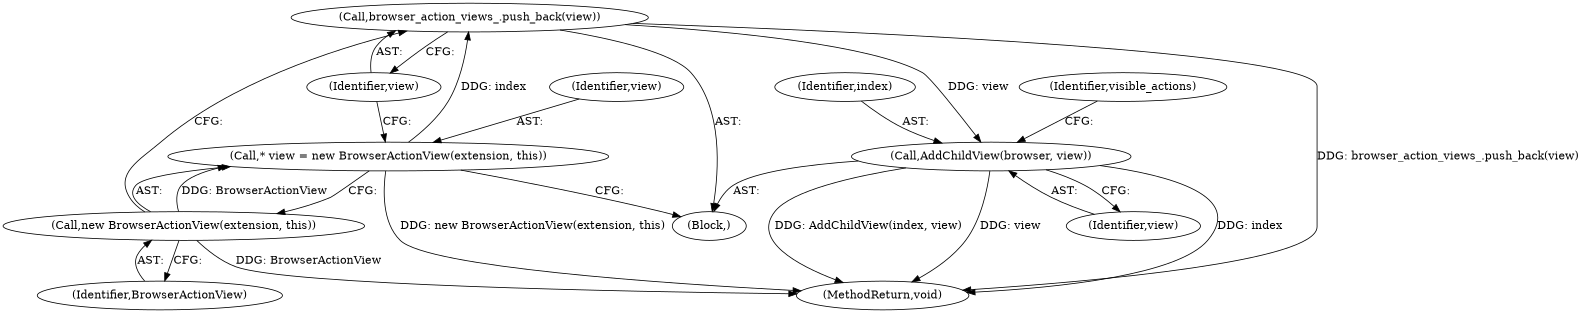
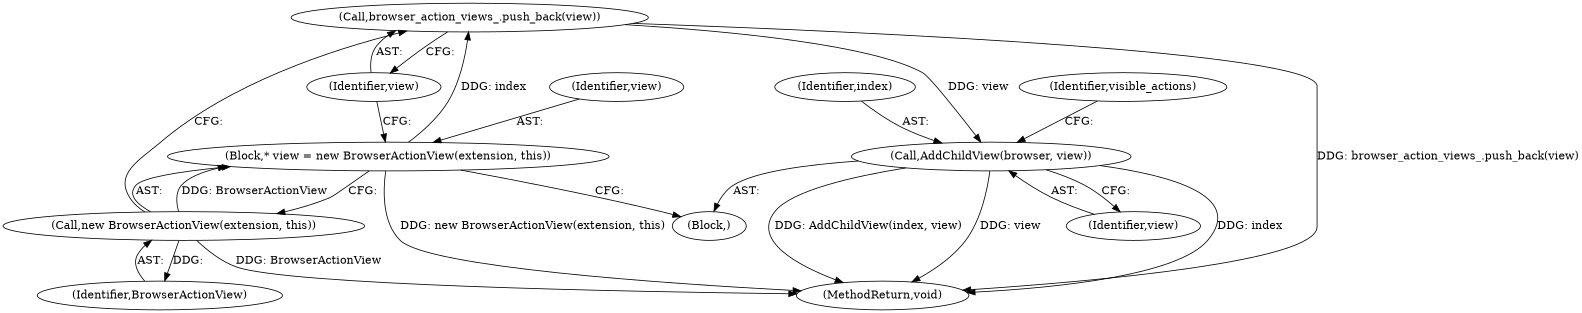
  digraph {
    n1 [label="(Call,browser_action_views_.push_back(view))"]
    n2 [label="(Call,AddChildView(browser, view))"]
    n3 [label="(Block,)"]
    n4 [label="(Identifier,view)"]
    n5 [label="(MethodReturn,void)"]
    n6 [label="(Identifier,view)"]
-   n7 [label="(Call,* view = new BrowserActionView(extension, this))"]
+   n7 [label="(Block,* view = new BrowserActionView(extension, this))"]
    n8 [label="(Call,new BrowserActionView(extension, this))"]
    n9 [label="(Identifier,BrowserActionView)"]
    n10 [label="(Identifier,visible_actions)"]
    n11 [label="(Identifier,view)"]
    n12 [label="(Identifier,index)"]
    n1 -> n2 [label="DDG: view"]
-   n1 -> n3 [label="AST: "]
    n1 -> n4 [label="CFG: "]
    n1 -> n5 [label="DDG: browser_action_views_.push_back(view)"]
    n2 -> n3 [label="AST: "]
    n2 -> n5 [label="DDG: view"]
    n2 -> n5 [label="DDG: index"]
    n2 -> n5 [label="DDG: AddChildView(index, view)"]
    n2 -> n6 [label="CFG: "]
    n4 -> n1 [label="AST: "]
    n4 -> n7 [label="CFG: "]
    n6 -> n2 [label="AST: "]
    n7 -> n1 [label="DDG: index"]
    n7 -> n3 [label="CFG: "]
    n7 -> n5 [label="DDG: new BrowserActionView(extension, this)"]
    n7 -> n8 [label="CFG: "]
    n8 -> n1 [label="CFG: "]
    n8 -> n5 [label="DDG: BrowserActionView"]
    n8 -> n7 [label="AST: "]
    n8 -> n7 [label="DDG: BrowserActionView"]
-   n8 -> n9 [label="CFG: "]
+   n8 -> n9 [label="DDG: "]
    n9 -> n8 [label="AST: "]
    n10 -> n2 [label="CFG: "]
    n11 -> n7 [label="AST: "]
    n12 -> n2 [label="AST: "]
  }
